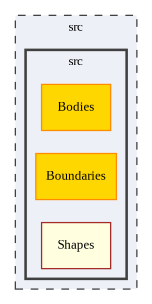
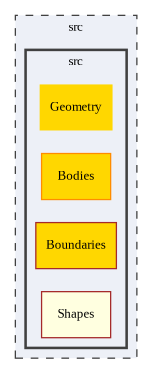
  digraph {
    compound=true
    rankdir=LR
    fontname="Liberation Serif"
    node [fontname="Liberation Serif" fontsize=10 shape=box style="filled," fillcolor=gold color=darkorange]
+   n1 [label=Geometry shape=plaintext style=filled]
    n2 [label=Bodies]
-   n3 [label=Boundaries]
+   n3 [color=brown label=Boundaries]
    n4 [color=brown fillcolor=lightyellow label=Shapes]
    subgraph cluster_1 {
      bgcolor="#edf0f7"
      fontsize=10
      label=src
      pencolor=grey25
      style="filled,dashed,"
      subgraph cluster_2 {
        bgcolor="#edf0f7"
        fontsize=10
        pencolor=grey25
        style="filled,bold,"
+       n1
        n2
        n3
        n4
      }
    }
  }
